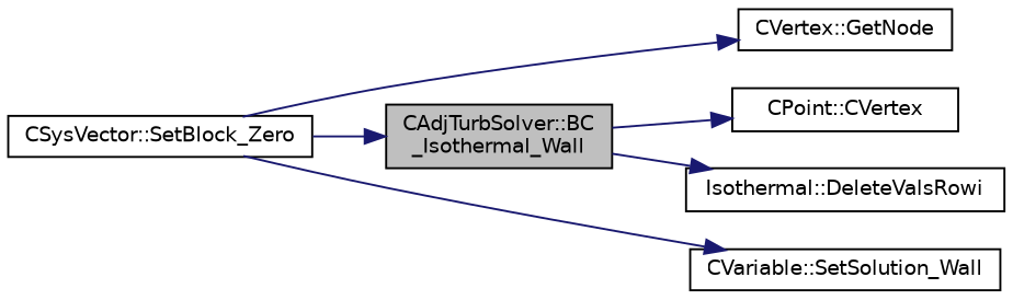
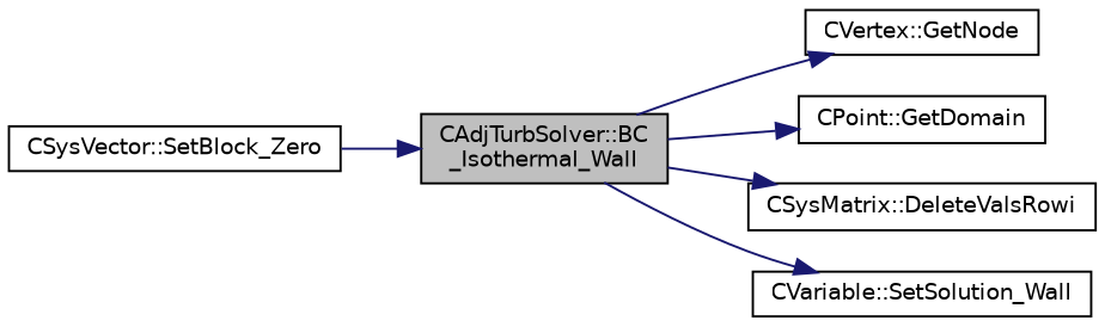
  digraph {
    rankdir=LR
    node [color=black fillcolor=white fontname=Helvetica fontsize=10 shape=record style=filled]
    edge [color=midnightblue fontname=Helvetica fontsize=10 labelfontname=Helvetica labelfontsize=10 style=solid]
    n1 [fillcolor=grey75 fontcolor=black height=0.2 label="CAdjTurbSolver::BC\l_Isothermal_Wall" width=0.4]
    n2 [height=0.2 label="CVertex::GetNode" width=0.4]
-   n3 [height=0.2 label="CPoint::CVertex" width=0.4]
+   n3 [height=0.2 label="CPoint::GetDomain" width=0.4]
    n4 [height=0.2 label="CVariable::SetSolution_Wall" width=0.4]
-   n5 [height=0.2 label="Isothermal::DeleteValsRowi" width=0.4]
+   n5 [height=0.2 label="CSysMatrix::DeleteValsRowi" width=0.4]
    n6 [height=0.2 label="CSysVector::SetBlock_Zero" width=0.4]
-   n6 -> n2
+   n1 -> n2
    n1 -> n3
-   n6 -> n4
+   n1 -> n4
    n1 -> n5
    n6 -> n1
  }
